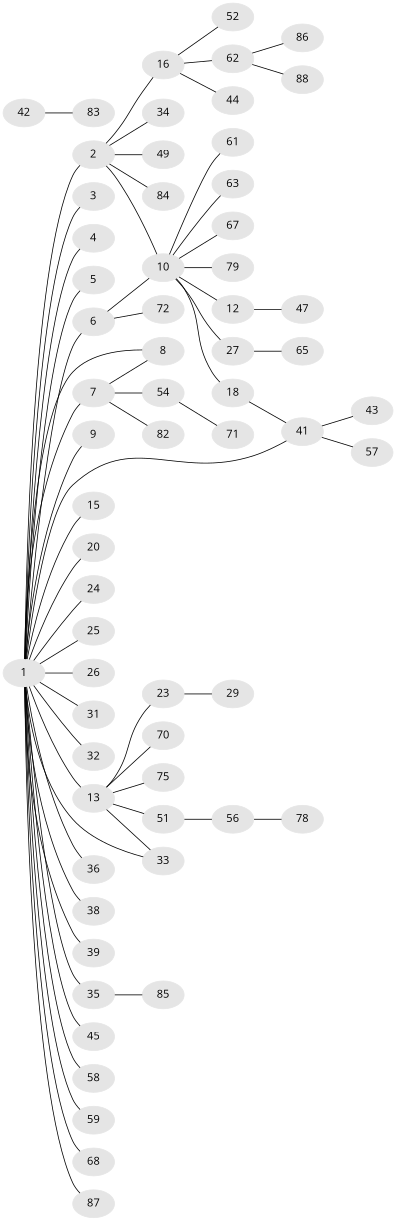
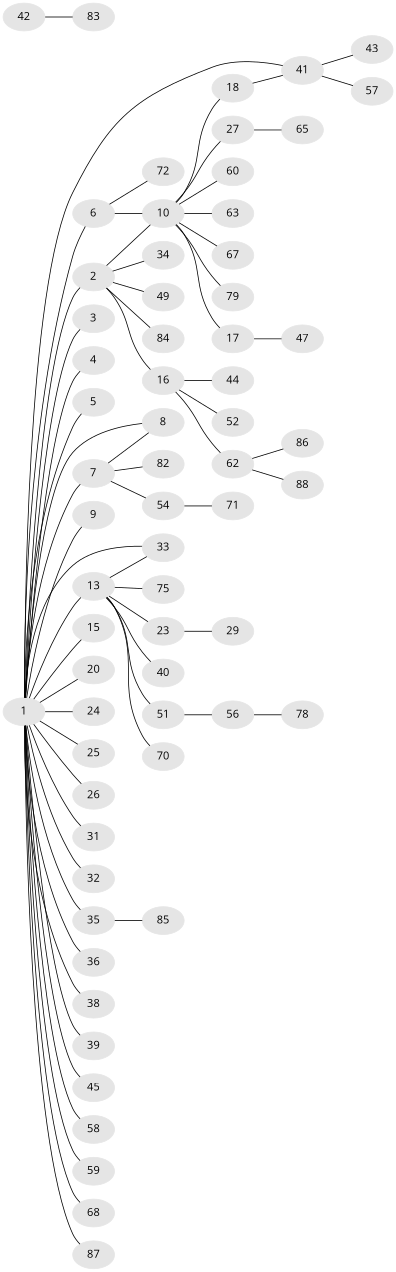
  graph {
    fontname="Open Sans"
    rankdir=LR
    node [color=gray90 fontname="Open Sans" style=filled]
    edge [fontname="Open Sans"]
    1 [super="+12"]
    2 [super="+28"]
    3
    4 [super="+37"]
    5
    6 [super="+21"]
    7 [super="+48"]
    8
    9
    13 [super="+14"]
    15
    20
    24
    25
    26
    31
    32
    33 [super="+81"]
    35 [super="+76"]
    36
    38 [super="+53"]
    39
    41 [super="+46"]
    45
    58
    59 [super="+89"]
    68
    87
    10 [super="+22"]
    16 [super="+30"]
    34
    49 [super="+80"]
    84
    72
    54
    82
    23
+   40
    51 [super="+69"]
    70
    75
    85
    43
    57
-   17 [super="+19" label=12]
+   17 [super="+19"]
    18 [super="+74"]
    27
-   60 [label=61]
+   60
    63
    67
    79
    44 [super="+64"]
    52 [super="+55"]
    62 [super="+66"]
    71
    47
    65
    29
    42
    83
    56 [super="+77"]
    86
    88
    78
    1 -- 2
    1 -- 3
    1 -- 4
    1 -- 5
    1 -- 6
    1 -- 7
    1 -- 8
    1 -- 9
    1 -- 13
    1 -- 15
    1 -- 20
    1 -- 24
    1 -- 25
    1 -- 26
    1 -- 31
    1 -- 32
    1 -- 33
    1 -- 35
    1 -- 36
    1 -- 38
    1 -- 39
    1 -- 41
    1 -- 45
    1 -- 58
    1 -- 59
    1 -- 68
    1 -- 87
    2 -- 10
    2 -- 16
    2 -- 34
    2 -- 49
    2 -- 84
    6 -- 10
    6 -- 72
    7 -- 8
    7 -- 54
    7 -- 82
    13 -- 33
    13 -- 23
+   13 -- 40
    13 -- 51
    13 -- 70
    13 -- 75
    35 -- 85
    41 -- 43
    41 -- 57
    10 -- 17
    10 -- 18
    10 -- 27
    10 -- 60
    10 -- 63
    10 -- 67
    10 -- 79
    16 -- 44
    16 -- 52
    16 -- 62
    54 -- 71
    23 -- 29
    51 -- 56
    17 -- 47
    18 -- 41
    27 -- 65
    62 -- 86
    62 -- 88
    42 -- 83
    56 -- 78
  }
